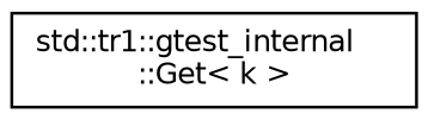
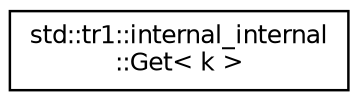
  digraph {
    rankdir=LR
-   n1 [color=black fillcolor=white fontname=Helvetica fontsize=10 height=0.2 label="std::tr1::gtest_internal\l::Get\< k \>" shape=record style=filled width=0.4]
+   n1 [color=black fillcolor=white fontname=Helvetica fontsize=10 height=0.2 label="std::tr1::internal_internal\l::Get\< k \>" shape=record style=filled width=0.4]
  }
